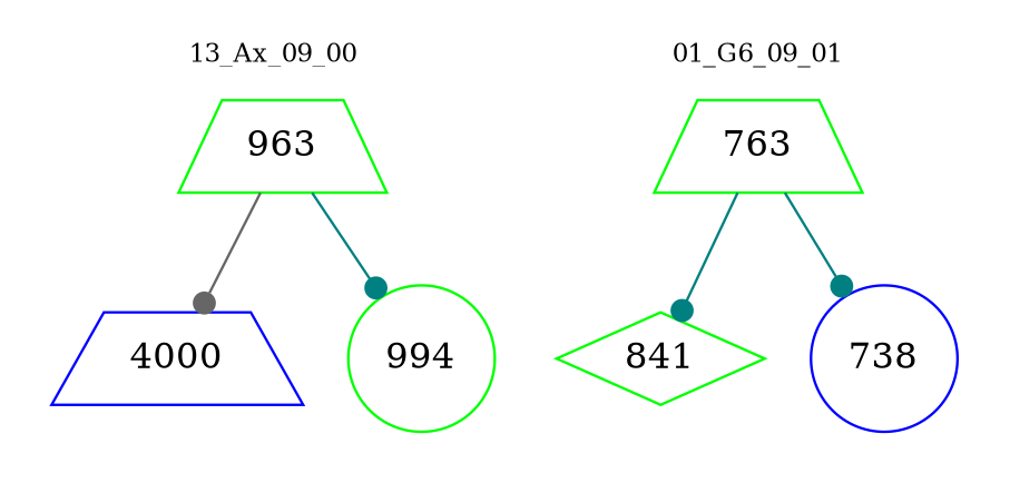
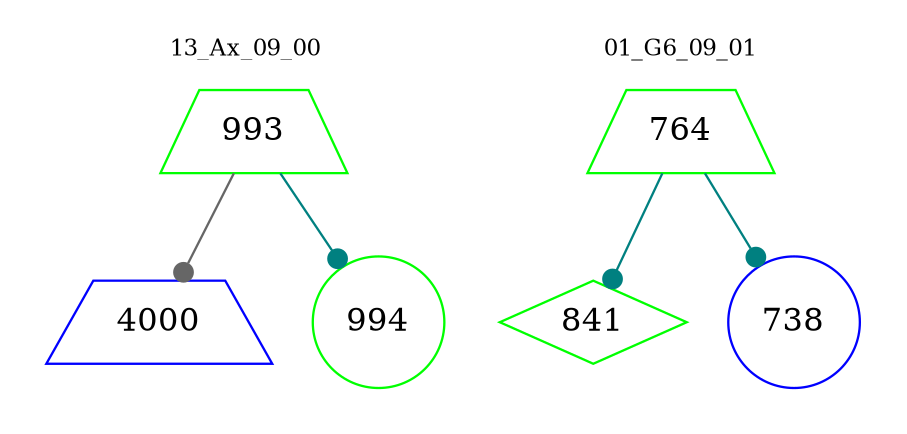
  digraph {
    node [color=green shape=trapezium]
    edge [arrowhead=dot color=teal]
-   n1 [label=963]
+   n1 [label=993]
    n2 [color=blue label=4000]
    n3 [label=994 shape=circle]
-   n4 [label=763]
+   n4 [label=764]
    n5 [label=841 shape=diamond]
    n6 [color=blue label=738 shape=circle]
    subgraph cluster_1 {
      color=white
      fontsize=10
      label="13_Ax_09_00"
      n1
      n2
      n3
    }
    subgraph cluster_2 {
      color=white
      fontsize=10
      label="01_G6_09_01"
      n4
      n5
      n6
    }
    n1 -> n2 [color=gray40]
    n1 -> n3
    n4 -> n5
    n4 -> n6
  }
